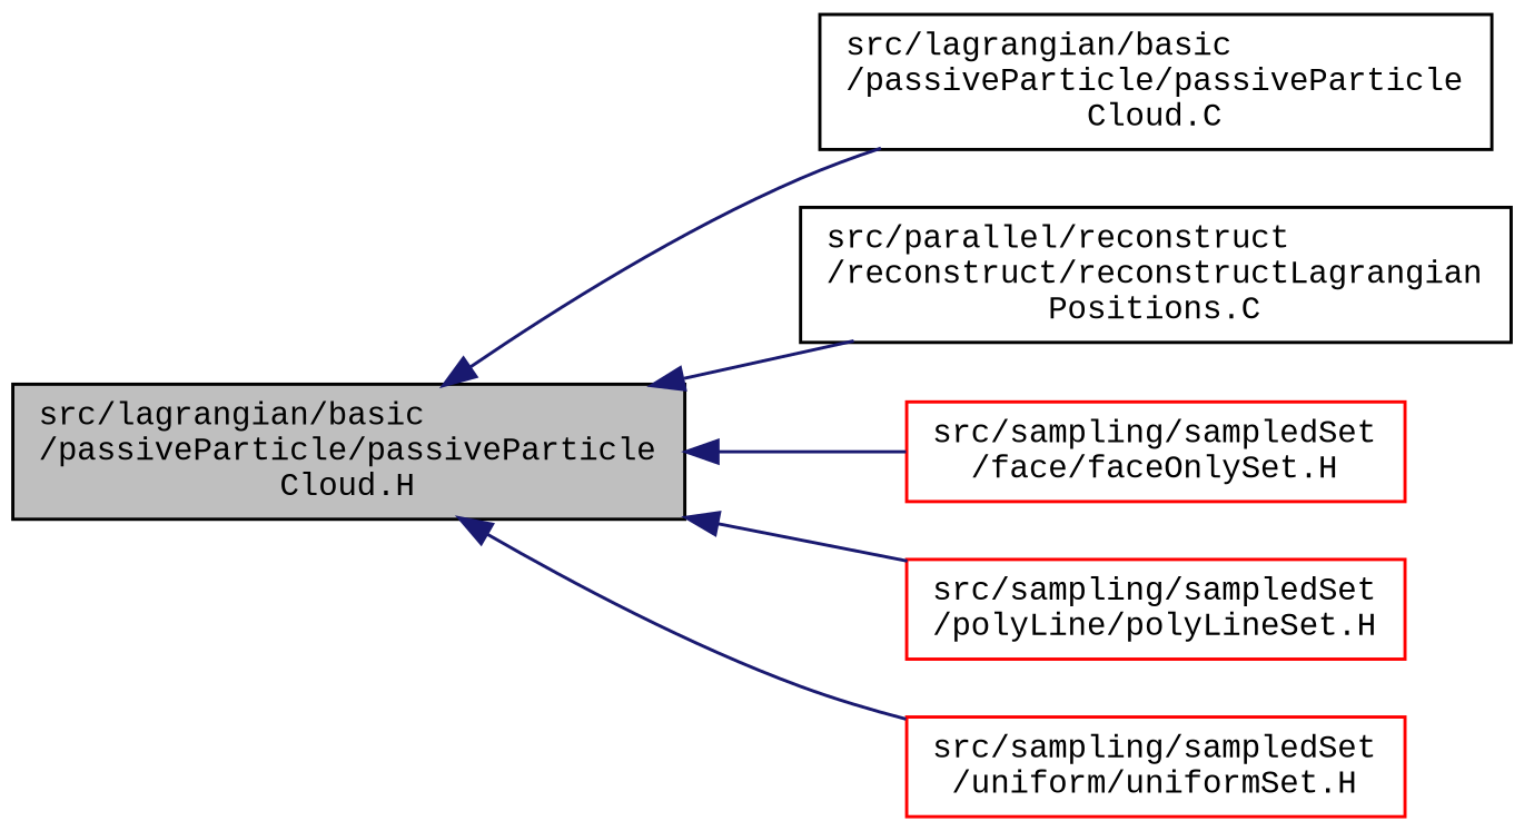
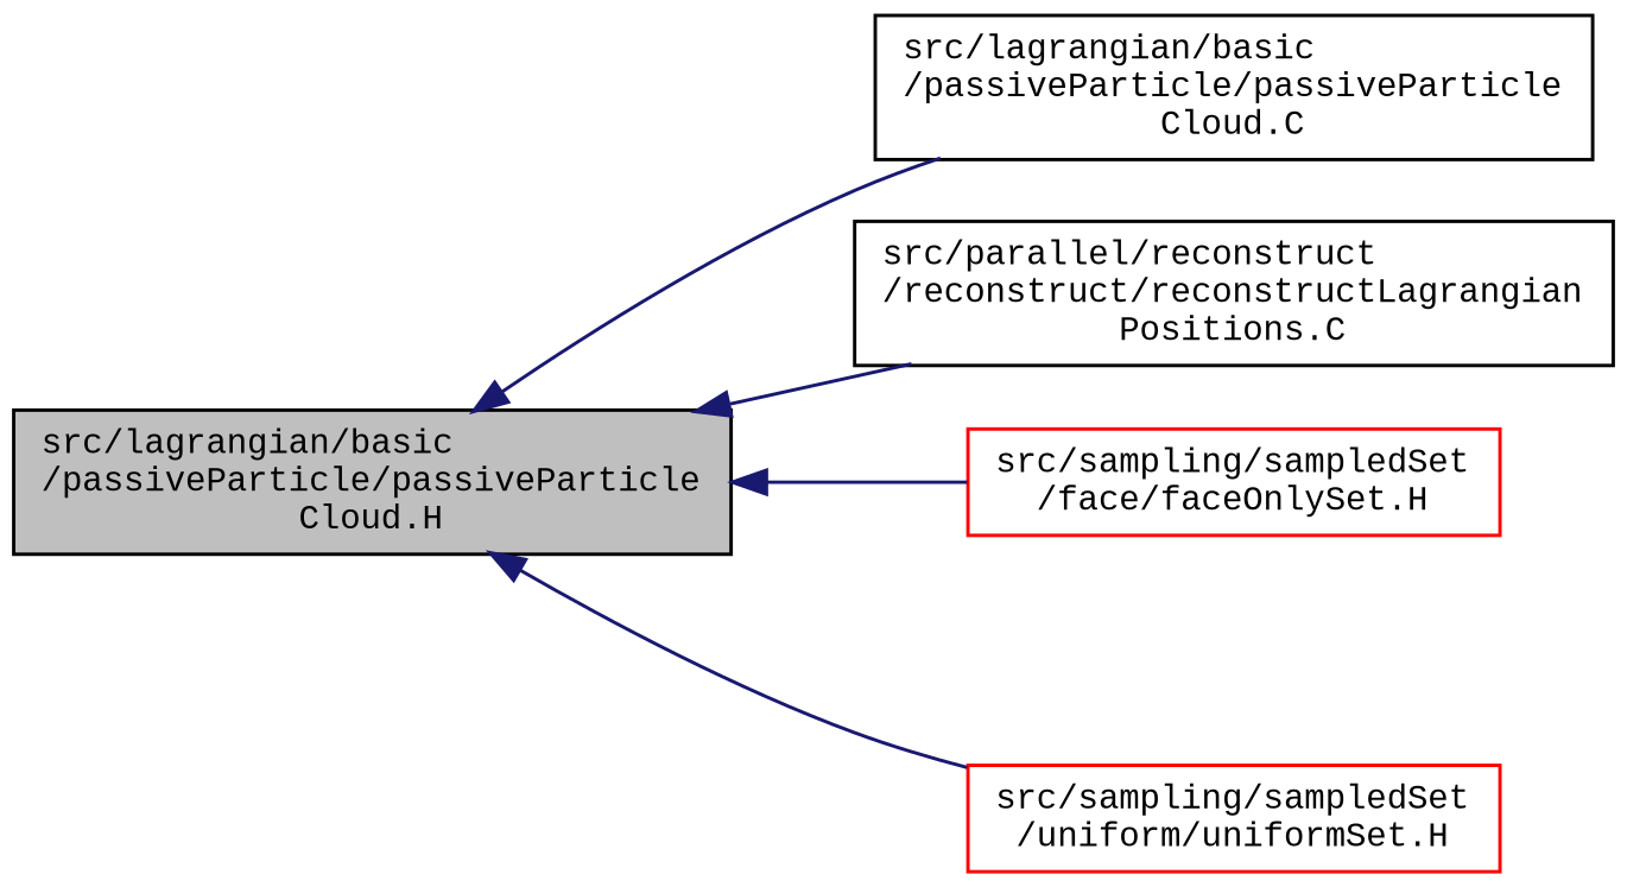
  digraph {
    rankdir=LR
    fontname="Liberation Mono"
    node [color=black fontname="Liberation Mono" fontsize=10 shape=record]
    edge [color=midnightblue dir=back fontname="Liberation Mono" fontsize=10 labelfontname=Helvetica labelfontsize=10 style=solid]
    n1 [fillcolor=grey75 fontcolor=black height=0.2 label="src/lagrangian/basic\l/passiveParticle/passiveParticle\lCloud.H" style=filled width=0.4]
    n2 [height=0.2 label="src/lagrangian/basic\l/passiveParticle/passiveParticle\lCloud.C" width=0.4]
    n3 [height=0.2 label="src/parallel/reconstruct\l/reconstruct/reconstructLagrangian\lPositions.C" width=0.4]
    n4 [color=red height=0.2 label="src/sampling/sampledSet\l/face/faceOnlySet.H" width=0.4]
-   n5 [color=red height=0.2 label="src/sampling/sampledSet\l/polyLine/polyLineSet.H" width=0.4]
    n6 [color=red height=0.2 label="src/sampling/sampledSet\l/uniform/uniformSet.H" width=0.4]
    n1 -> n2
    n1 -> n3
    n1 -> n4
-   n1 -> n5
    n1 -> n6
  }
